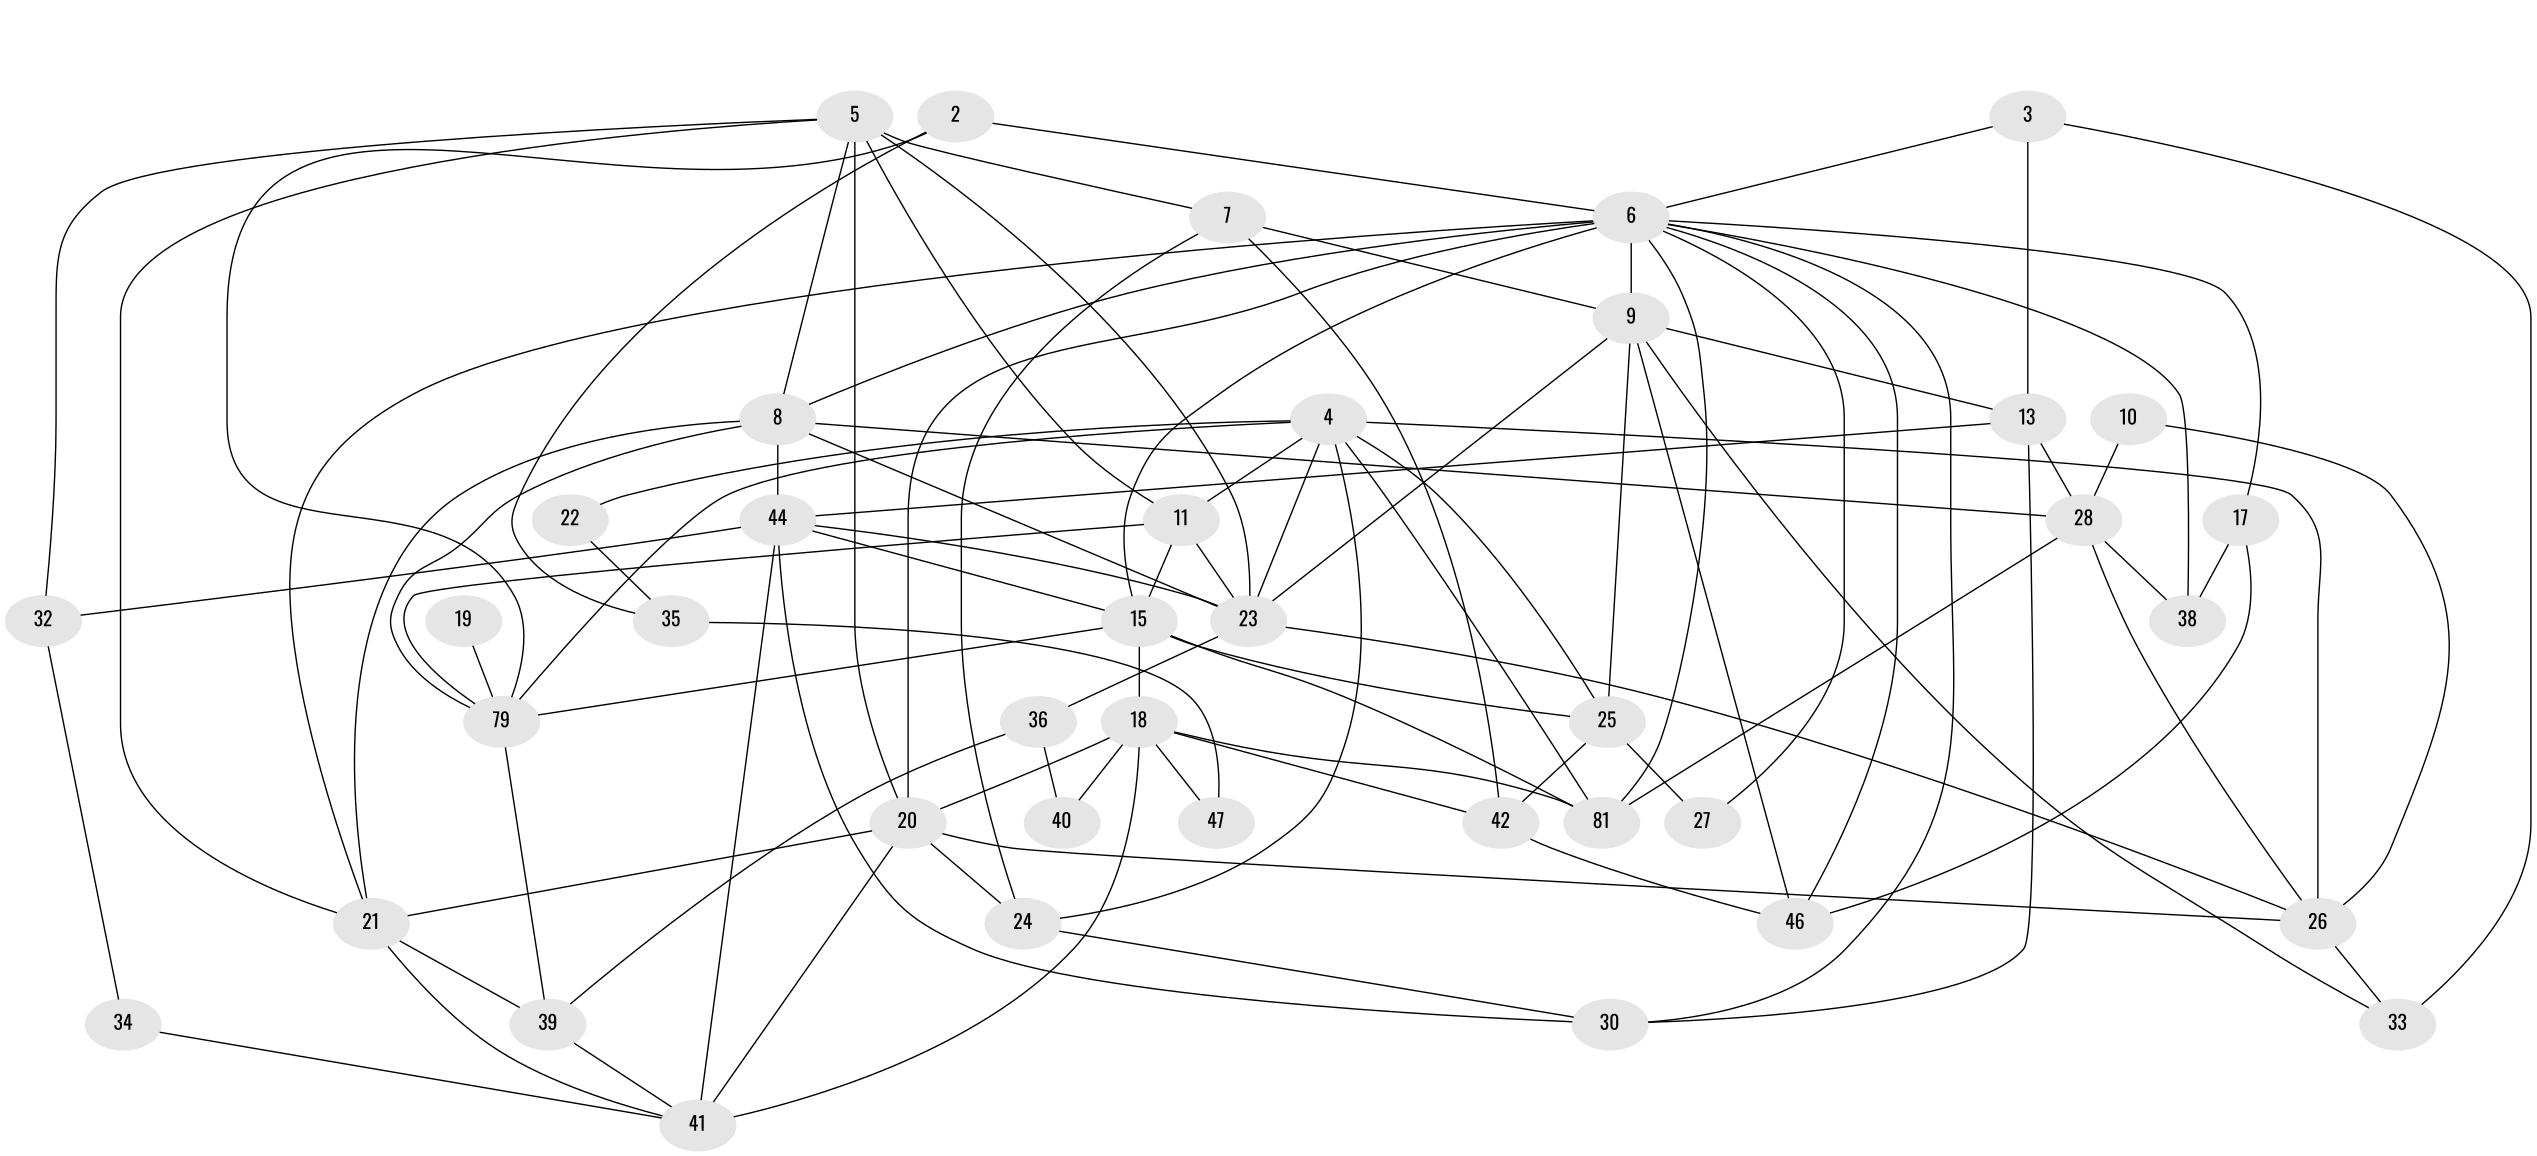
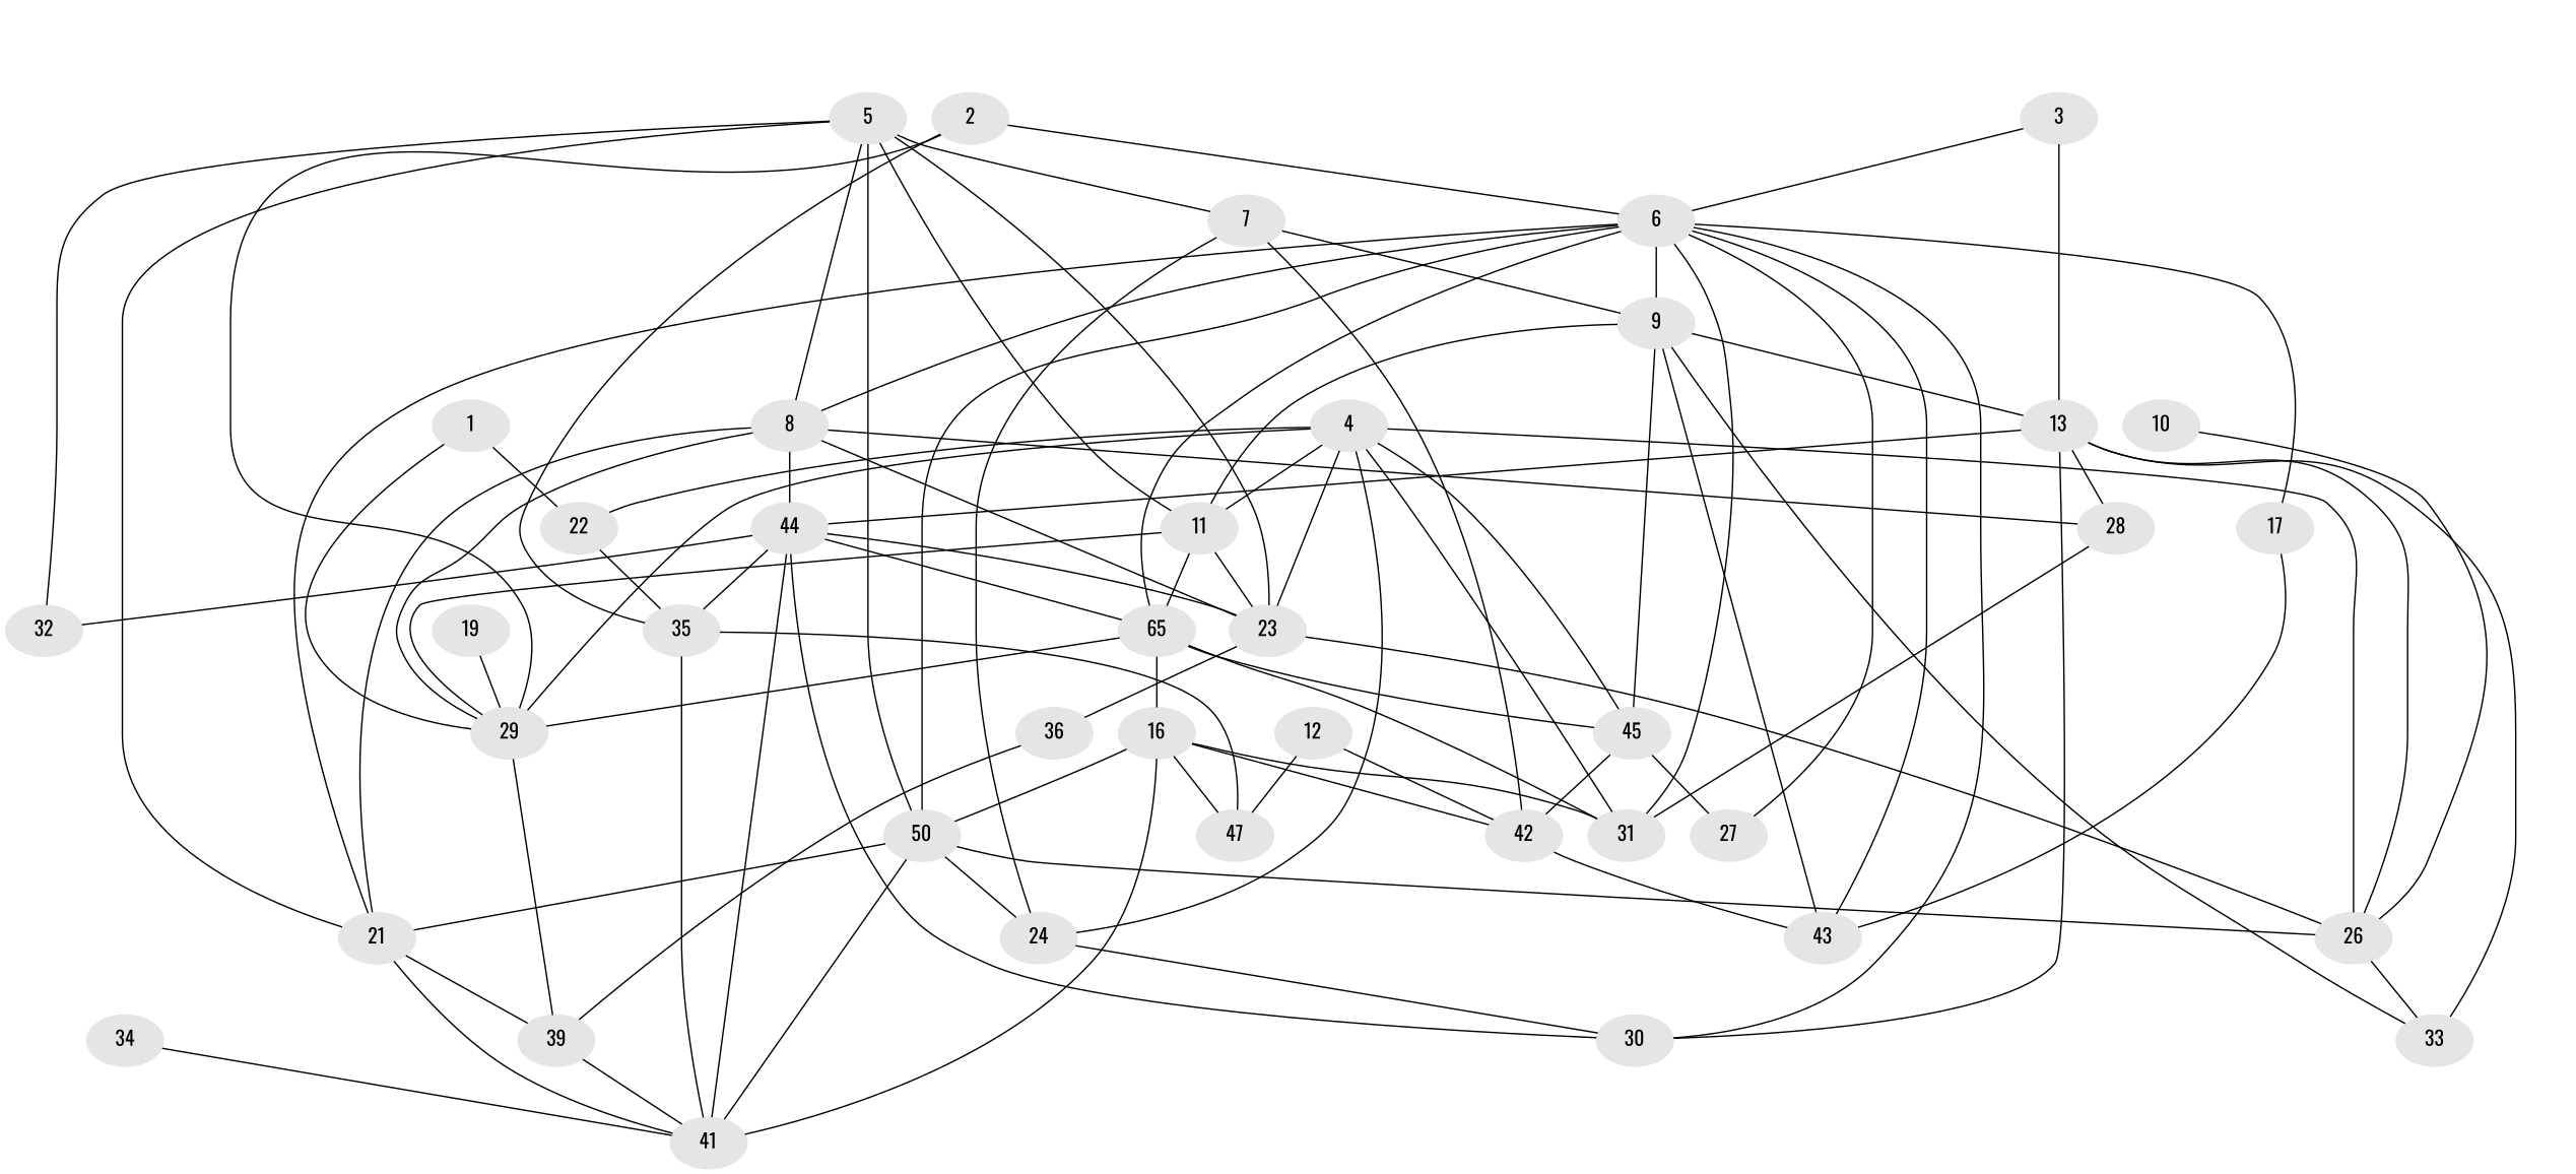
  graph {
    fontname=Oswald
    node [color=gray90 fontname=Oswald style=filled]
    edge [fontname=Oswald weight=1.0]
+   1
    22
-   29 [label=79]
+   29
    35
    39
    2
    6
-   31 [label=81]
+   31
    8
-   20
+   20 [label=50]
    21
    9
-   15
+   15 [label=65]
    17
    27
    30
-   38
-   43 [label=46]
+   43
    n19 [label=47]
    41
    3
    13
    33
    26
    n25 [label=44]
    28
    4
    11
    23
    24
-   25
+   25 [label=45]
    19
    36
    42
    5
    7
    32
    34
-   16 [label=18]
+   16
    10
-   40
+   12
+   1 -- 22
+   1 -- 29
    22 -- 35
    29 -- 39
    35 -- n19
+   35 -- 41
    39 -- 41
    2 -- 29
    2 -- 35
    2 -- 6
    6 -- 31
    6 -- 8
    6 -- 20
    6 -- 21
    6 -- 9 [weight=2.0]
    6 -- 15 [weight=2.0]
    6 -- 17
    6 -- 27
    6 -- 30
-   6 -- 38
    6 -- 43
    8 -- 29
    8 -- 21
    8 -- n25
    8 -- 28
    8 -- 23
    20 -- 21
    20 -- 41
    20 -- 26
    20 -- 24
    21 -- 39
    21 -- 41
    9 -- 43
    9 -- 13
    9 -- 33
-   9 -- 23
+   9 -- 11
    9 -- 25 [weight=2.0]
    15 -- 29
    15 -- 31
    15 -- 25 [weight=2.0]
    15 -- 16 [weight=2.0]
-   17 -- 38
    17 -- 43
    3 -- 6
    3 -- 13
-   3 -- 33
+   13 -- 33
    13 -- 30
-   28 -- 26
+   13 -- 26
    13 -- n25 [weight=2.0]
    13 -- 28
    26 -- 33
+   n25 -- 35
    n25 -- 15
    n25 -- 30
    n25 -- 41
    n25 -- 23
    n25 -- 32
    28 -- 31
-   28 -- 38
    4 -- 22
    4 -- 29
    4 -- 31
    4 -- 26
    4 -- 11
    4 -- 23
    4 -- 24
    4 -- 25
    11 -- 29
    11 -- 15
    11 -- 23
    23 -- 26
    23 -- 36
    24 -- 30
    25 -- 27
    25 -- 42 [weight=2.0]
    19 -- 29
    36 -- 39
-   36 -- 40
    42 -- 43
    5 -- 8
    5 -- 20 [weight=3.0]
    5 -- 21
    5 -- 11 [weight=2.0]
    5 -- 23
    5 -- 7
    5 -- 32
    7 -- 9
    7 -- 24
    7 -- 42
-   32 -- 34
    34 -- 41
    16 -- 31
    16 -- 20 [weight=3.0]
    16 -- n19
    16 -- 41 [weight=2.0]
    16 -- 42
-   16 -- 40
    10 -- 26
-   10 -- 28
+   12 -- n19
+   12 -- 42
  }
